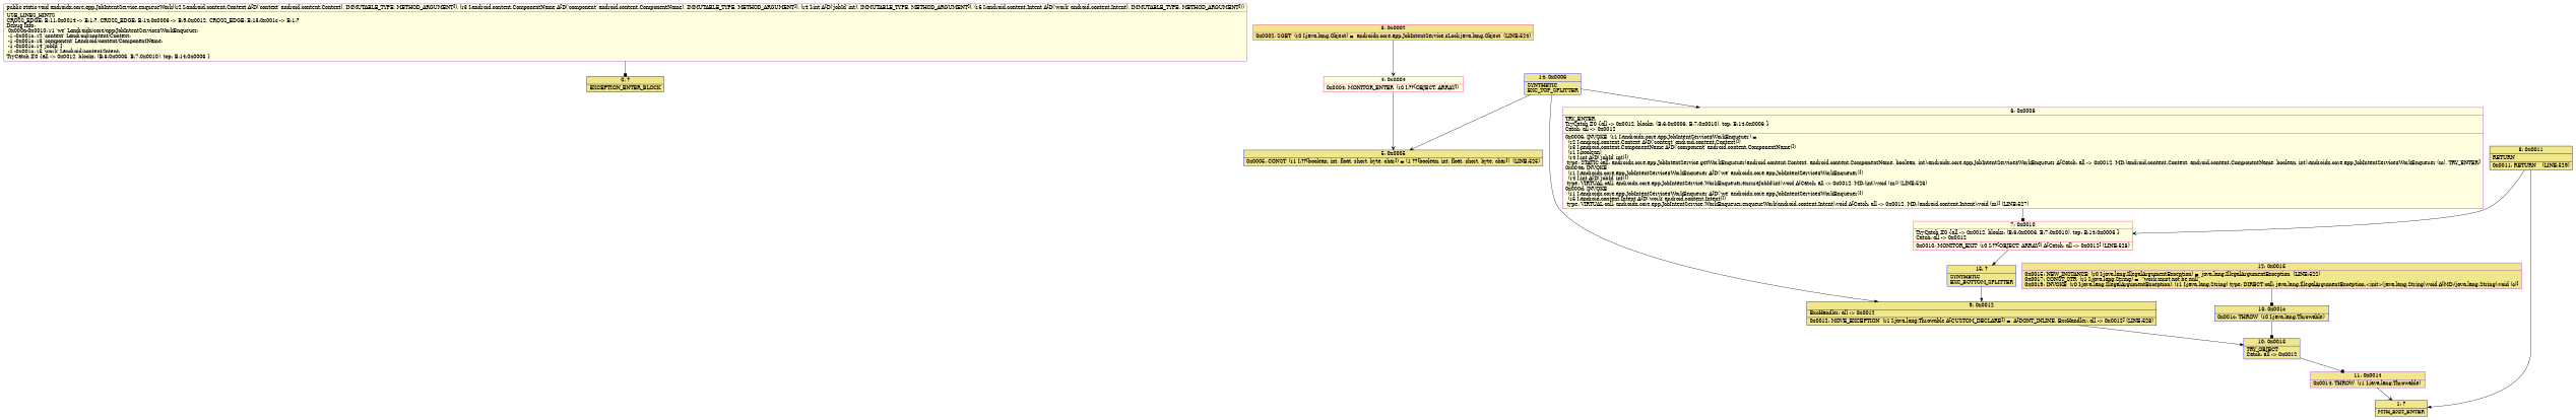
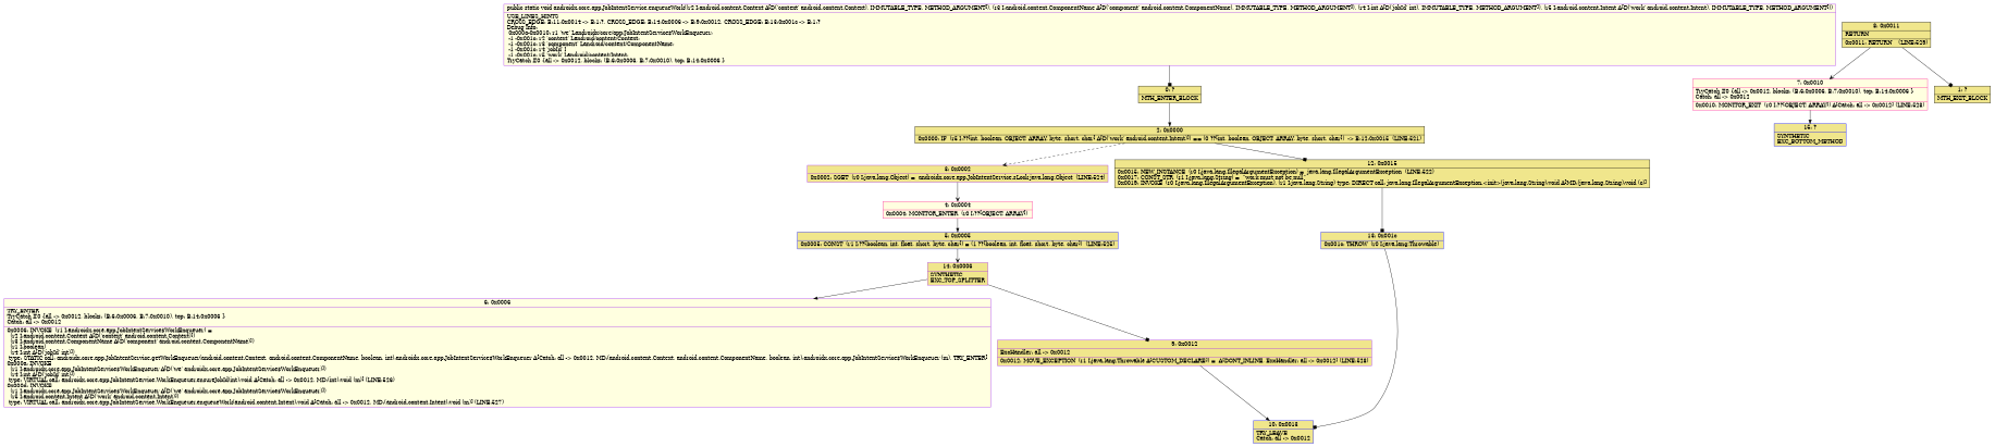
  digraph {
    node [color=purple fillcolor=khaki shape=record style=filled]
    edge [arrowhead=box]
-   n1 [color=black label="{0\:\ ?|EXCEPTION_ENTER_BLOCK\l}"]
-   n3 [color=deeppink label="{3\:\ 0x0002|0x0002: SGET  (r0 I:java.lang.Object) =  androidx.core.app.JobIntentService.sLock java.lang.Object  (LINE:524)\l}"]
-   n4 [label="{12\:\ 0x0015|0x0015: NEW_INSTANCE  (r0 I:java.lang.IllegalArgumentException) =  java.lang.IllegalArgumentException  (LINE:522)\l0x0017: CONST_STR  (r1 I:java.lang.String) =  \"work must not be null\" \l0x0019: INVOKE  (r0 I:java.lang.IllegalArgumentException), (r1 I:java.lang.String) type: DIRECT call: java.lang.IllegalArgumentException.\<init\>(java.lang.String):void A[MD:(java.lang.String):void (c)]\l}"]
+   n1 [color=black label="{0\:\ ?|MTH_ENTER_BLOCK\l}"]
+   n2 [color=black label="{2\:\ 0x0000|0x0000: IF  (r5 I:??[int, boolean, OBJECT, ARRAY, byte, short, char] A[D('work' android.content.Intent)]) == (0 ??[int, boolean, OBJECT, ARRAY, byte, short, char])  \-\> B:12:0x0015  (LINE:521)\l}"]
+   n3 [label="{3\:\ 0x0002|0x0002: SGET  (r0 I:java.lang.Object) =  androidx.core.app.JobIntentService.sLock java.lang.Object  (LINE:524)\l}"]
+   n4 [color=black label="{12\:\ 0x0015|0x0015: NEW_INSTANCE  (r0 I:java.lang.IllegalArgumentException) =  java.lang.IllegalArgumentException  (LINE:522)\l0x0017: CONST_STR  (r1 I:java.lang.String) =  \"work must not be null\" \l0x0019: INVOKE  (r0 I:java.lang.IllegalArgumentException), (r1 I:java.lang.String) type: DIRECT call: java.lang.IllegalArgumentException.\<init\>(java.lang.String):void A[MD:(java.lang.String):void (c)]\l}"]
    n5 [color=deeppink fillcolor=lightyellow label="{4\:\ 0x0004|0x0004: MONITOR_ENTER  (r0 I:??[OBJECT, ARRAY]) \l}"]
    n6 [color=blue label="{13\:\ 0x001c|0x001c: THROW  (r0 I:java.lang.Throwable) \l}"]
    n7 [color=blue label="{5\:\ 0x0005|0x0005: CONST  (r1 I:??[boolean, int, float, short, byte, char]) = (1 ??[boolean, int, float, short, byte, char])  (LINE:525)\l}"]
-   n8 [color=blue label="{14\:\ 0x0006|SYNTHETIC\lEXC_TOP_SPLITTER\l}"]
-   n9 [fillcolor=lightyellow label="{6\:\ 0x0006|TRY_ENTER\lTryCatch #0 \{all \-\> 0x0012, blocks: (B:6:0x0006, B:7:0x0010), top: B:14:0x0006 \}\lCatch: all \-\> 0x0012\l|0x0006: INVOKE  (r1 I:androidx.core.app.JobIntentService$WorkEnqueuer) = \l  (r2 I:android.content.Context A[D('context' android.content.Context)])\l  (r3 I:android.content.ComponentName A[D('component' android.content.ComponentName)])\l  (r1 I:boolean)\l  (r4 I:int A[D('jobId' int)])\l type: STATIC call: androidx.core.app.JobIntentService.getWorkEnqueuer(android.content.Context, android.content.ComponentName, boolean, int):androidx.core.app.JobIntentService$WorkEnqueuer A[Catch: all \-\> 0x0012, MD:(android.content.Context, android.content.ComponentName, boolean, int):androidx.core.app.JobIntentService$WorkEnqueuer (m), TRY_ENTER]\l0x004a: INVOKE  \l  (r1 I:androidx.core.app.JobIntentService$WorkEnqueuer A[D('we' androidx.core.app.JobIntentService$WorkEnqueuer)])\l  (r4 I:int A[D('jobId' int)])\l type: VIRTUAL call: androidx.core.app.JobIntentService.WorkEnqueuer.ensureJobId(int):void A[Catch: all \-\> 0x0012, MD:(int):void (m)] (LINE:526)\l0x000d: INVOKE  \l  (r1 I:androidx.core.app.JobIntentService$WorkEnqueuer A[D('we' androidx.core.app.JobIntentService$WorkEnqueuer)])\l  (r5 I:android.content.Intent A[D('work' android.content.Intent)])\l type: VIRTUAL call: androidx.core.app.JobIntentService.WorkEnqueuer.enqueueWork(android.content.Intent):void A[Catch: all \-\> 0x0012, MD:(android.content.Intent):void (m)] (LINE:527)\l}"]
-   n10 [color=black label="{9\:\ 0x0012|ExcHandler: all \-\> 0x0012\l|0x0012: MOVE_EXCEPTION  (r1 I:java.lang.Throwable A[CUSTOM_DECLARE]) =  A[DONT_INLINE, ExcHandler: all \-\> 0x0012] (LINE:528)\l}"]
+   n8 [label="{14\:\ 0x0006|SYNTHETIC\lEXC_TOP_SPLITTER\l}"]
+   n9 [fillcolor=lightyellow label="{6\:\ 0x0006|TRY_ENTER\lTryCatch #0 \{all \-\> 0x0012, blocks: (B:6:0x0006, B:7:0x0010), top: B:14:0x0006 \}\lCatch: all \-\> 0x0012\l|0x0006: INVOKE  (r1 I:androidx.core.app.JobIntentService$WorkEnqueuer) = \l  (r2 I:android.content.Context A[D('context' android.content.Context)])\l  (r3 I:android.content.ComponentName A[D('component' android.content.ComponentName)])\l  (r1 I:boolean)\l  (r4 I:int A[D('jobId' int)])\l type: STATIC call: androidx.core.app.JobIntentService.getWorkEnqueuer(android.content.Context, android.content.ComponentName, boolean, int):androidx.core.app.JobIntentService$WorkEnqueuer A[Catch: all \-\> 0x0012, MD:(android.content.Context, android.content.ComponentName, boolean, int):androidx.core.app.JobIntentService$WorkEnqueuer (m), TRY_ENTER]\l0x000a: INVOKE  \l  (r1 I:androidx.core.app.JobIntentService$WorkEnqueuer A[D('we' androidx.core.app.JobIntentService$WorkEnqueuer)])\l  (r4 I:int A[D('jobId' int)])\l type: VIRTUAL call: androidx.core.app.JobIntentService.WorkEnqueuer.ensureJobId(int):void A[Catch: all \-\> 0x0012, MD:(int):void (m)] (LINE:526)\l0x000d: INVOKE  \l  (r1 I:androidx.core.app.JobIntentService$WorkEnqueuer A[D('we' androidx.core.app.JobIntentService$WorkEnqueuer)])\l  (r5 I:android.content.Intent A[D('work' android.content.Intent)])\l type: VIRTUAL call: androidx.core.app.JobIntentService.WorkEnqueuer.enqueueWork(android.content.Intent):void A[Catch: all \-\> 0x0012, MD:(android.content.Intent):void (m)] (LINE:527)\l}"]
+   n10 [label="{9\:\ 0x0012|ExcHandler: all \-\> 0x0012\l|0x0012: MOVE_EXCEPTION  (r1 I:java.lang.Throwable A[CUSTOM_DECLARE]) =  A[DONT_INLINE, ExcHandler: all \-\> 0x0012] (LINE:528)\l}"]
    n11 [color=deeppink fillcolor=lightyellow label="{7\:\ 0x0010|TryCatch #0 \{all \-\> 0x0012, blocks: (B:6:0x0006, B:7:0x0010), top: B:14:0x0006 \}\lCatch: all \-\> 0x0012\l|0x0010: MONITOR_EXIT  (r0 I:??[OBJECT, ARRAY]) A[Catch: all \-\> 0x0012] (LINE:528)\l}"]
-   n12 [color=blue label="{10\:\ 0x0013|TRY_OBJECT\lCatch: all \-\> 0x0012\l}"]
-   n13 [color=blue label="{15\:\ ?|SYNTHETIC\lEXC_BOTTOM_SPLITTER\l}"]
+   n12 [color=blue label="{10\:\ 0x0013|TRY_LEAVE\lCatch: all \-\> 0x0012\l}"]
+   n13 [color=blue label="{15\:\ ?|SYNTHETIC\lEXC_BOTTOM_METHOD\l}"]
    n14 [color=black label="{8\:\ 0x0011|RETURN\l|0x0011: RETURN    (LINE:529)\l}"]
-   n15 [color=black label="{1\:\ ?|MTH_EXIT_ENTER\l}"]
-   n16 [label="{11\:\ 0x0014|0x0014: THROW  (r1 I:java.lang.Throwable) \l}"]
+   n15 [color=black label="{1\:\ ?|MTH_EXIT_BLOCK\l}"]
    n17 [fillcolor=lightyellow label="{public static void androidx.core.app.JobIntentService.enqueueWork((r2 I:android.content.Context A[D('context' android.content.Context), IMMUTABLE_TYPE, METHOD_ARGUMENT]), (r3 I:android.content.ComponentName A[D('component' android.content.ComponentName), IMMUTABLE_TYPE, METHOD_ARGUMENT]), (r4 I:int A[D('jobId' int), IMMUTABLE_TYPE, METHOD_ARGUMENT]), (r5 I:android.content.Intent A[D('work' android.content.Intent), IMMUTABLE_TYPE, METHOD_ARGUMENT]))  | USE_LINES_HINTS\lCROSS_EDGE: B:11:0x0014 \-\> B:1:?, CROSS_EDGE: B:14:0x0006 \-\> B:9:0x0012, CROSS_EDGE: B:13:0x001c \-\> B:1:?\lDebug Info:\l  0x000a\-0x0010: r1 'we' Landroidx\/core\/app\/JobIntentService$WorkEnqueuer;\l  \-1 \-0x001c: r2 'context' Landroid\/content\/Context;\l  \-1 \-0x001c: r3 'component' Landroid\/content\/ComponentName;\l  \-1 \-0x001c: r4 'jobId' I\l  \-1 \-0x001c: r5 'work' Landroid\/content\/Intent;\lTryCatch #0 \{all \-\> 0x0012, blocks: (B:6:0x0006, B:7:0x0010), top: B:14:0x0006 \}\l}"]
+   n1 -> n2 [arrowhead=normal]
+   n2 -> n3 [arrowhead=vee style=dashed]
+   n2 -> n4
    n3 -> n5 [arrowhead=vee]
    n4 -> n6
-   n5 -> n7 [arrowhead=vee]
+   n5 -> n7 [arrowhead=normal]
    n6 -> n12
-   n8 -> n7 [arrowhead=vee]
+   n7 -> n8 [arrowhead=vee]
    n8 -> n9 [arrowhead=normal]
-   n8 -> n10 [arrowhead=normal]
-   n9 -> n11
+   n8 -> n10
    n10 -> n12 [arrowhead=normal]
    n11 -> n13 [arrowhead=normal]
-   n12 -> n16
-   n13 -> n10 [arrowhead=normal]
    n14 -> n11 [arrowhead=vee]
-   n14 -> n15 [arrowhead=normal]
-   n16 -> n15 [arrowhead=vee]
+   n14 -> n15
    n17 -> n1
  }
